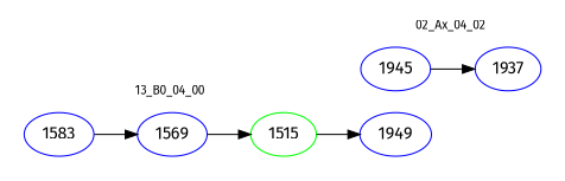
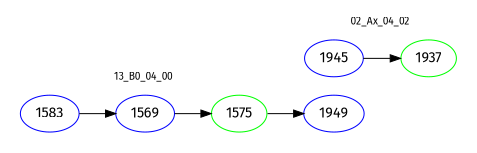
  digraph {
    fontname="Fira Sans"
    rankdir=LR
    node [color=blue fontname="Fira Sans"]
    edge [color=black fontname="Fira Sans"]
    n1 [label=1945]
-   n2 [label=1937]
+   n2 [color=green label=1937]
    n3 [label=1949]
    n4 [label=1569]
-   n5 [color=green label=1515]
+   n5 [color=green label=1575]
    n6 [label=1583]
    subgraph cluster_1 {
      color=white
      fontsize=10
      label="02_Ax_04_02"
      n1
      n2
      n3
    }
    subgraph cluster_2 {
      color=white
      fontsize=10
      label="13_B0_04_00"
      n4
      n5
      n6
    }
    n1 -> n2
    n4 -> n5
    n5 -> n3
    n6 -> n4
  }
